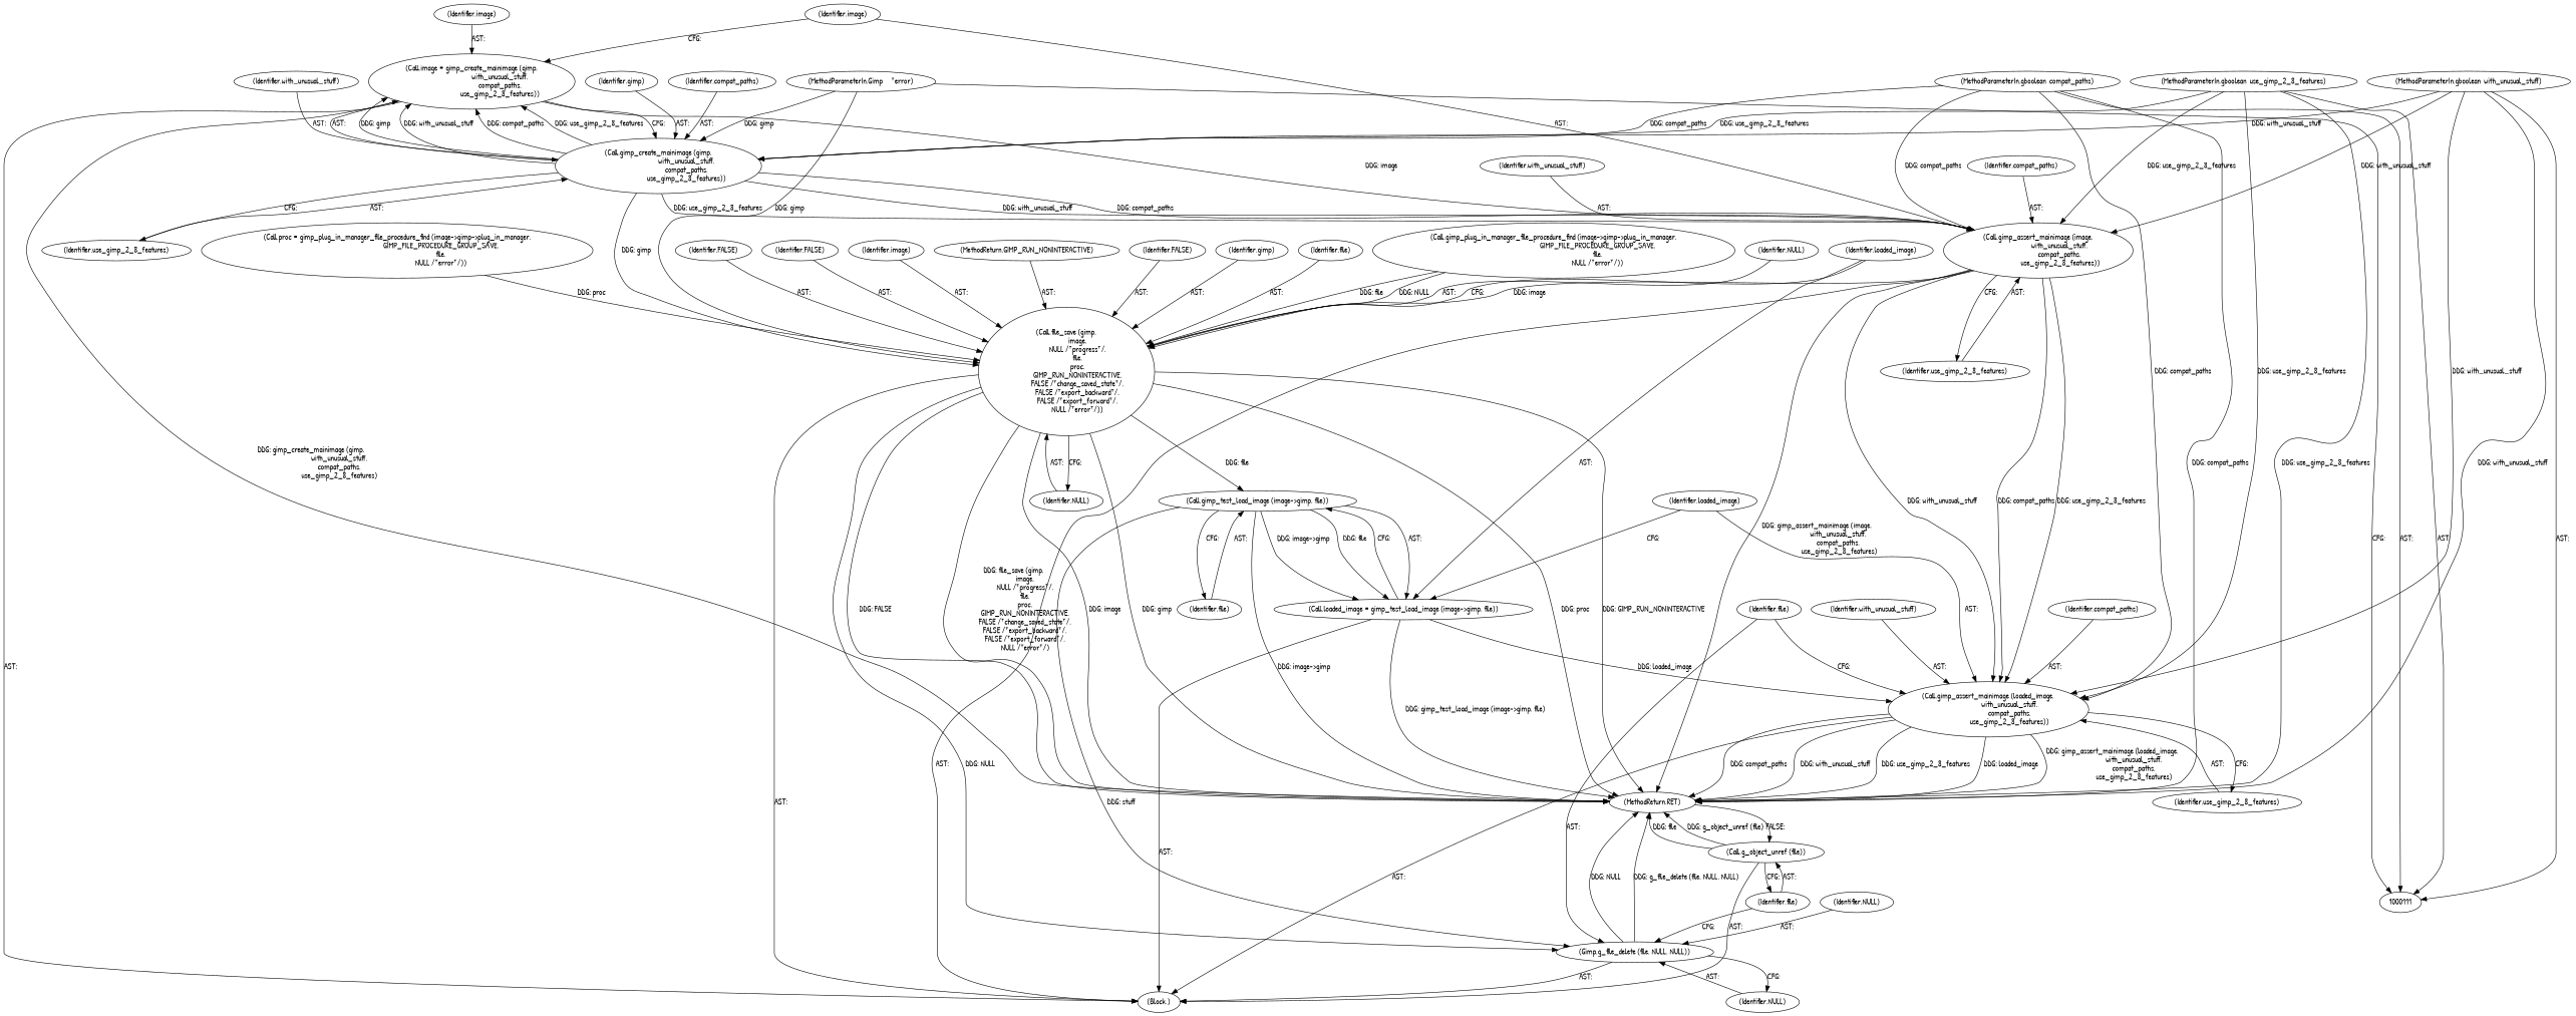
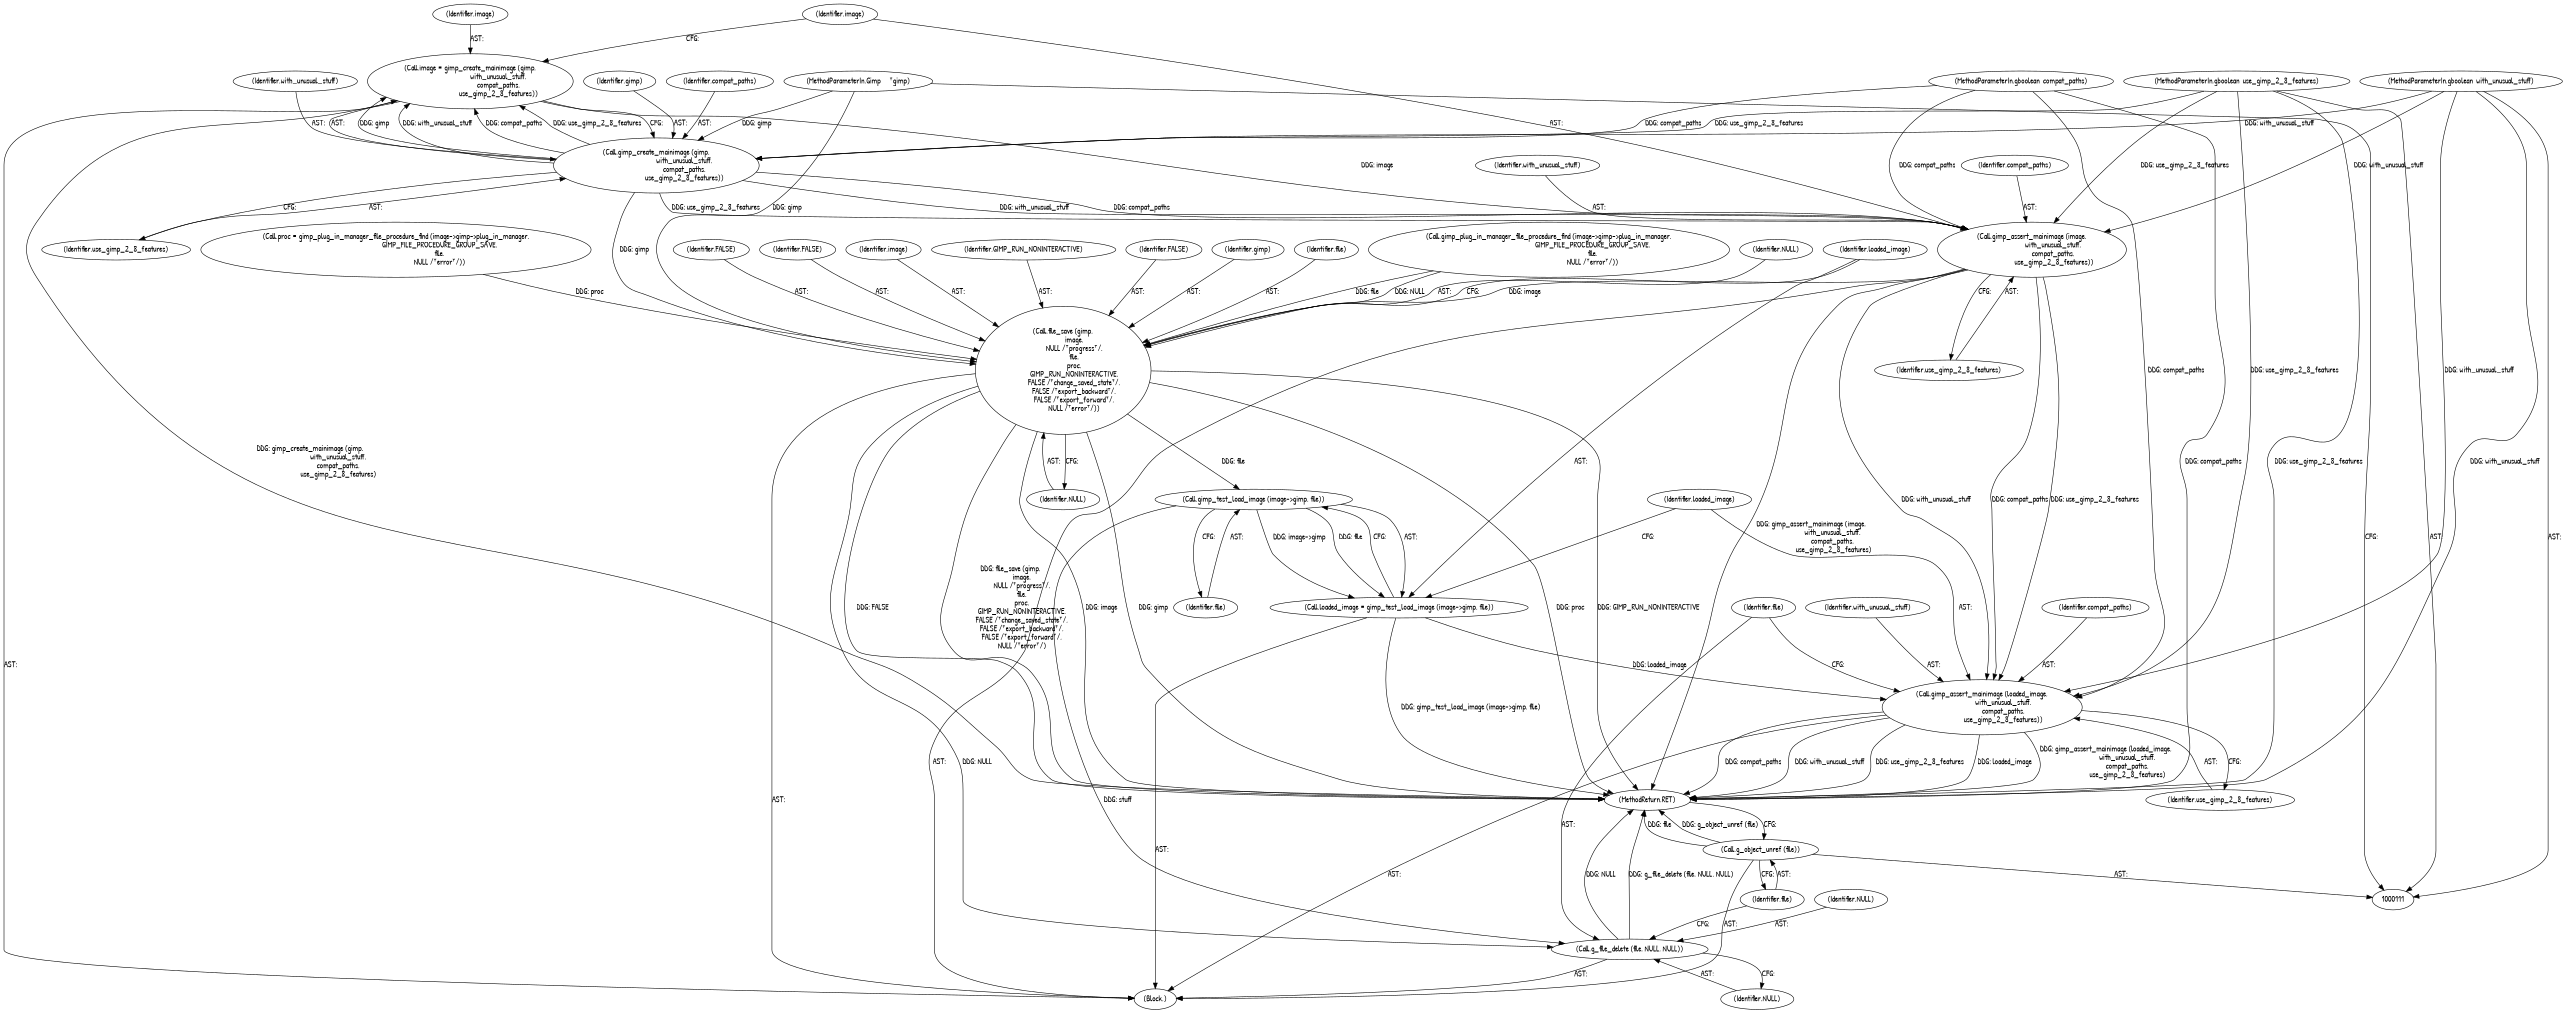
  digraph {
    fontname="Patrick Hand"
    node [fontname="Patrick Hand"]
    edge [fontname="Patrick Hand"]
    n1 [label="(Call,image = gimp_create_mainimage (gimp,\n                                 with_unusual_stuff,\n                                 compat_paths,\n                                 use_gimp_2_8_features))"]
    n2 [label="(Call,gimp_create_mainimage (gimp,\n                                 with_unusual_stuff,\n                                 compat_paths,\n                                 use_gimp_2_8_features))"]
    n3 [label="(Call,gimp_assert_mainimage (image,\n                         with_unusual_stuff,\n                         compat_paths,\n                          use_gimp_2_8_features))"]
    n4 [label="(Block,)"]
    n5 [label="(MethodReturn,RET)"]
    n6 [label="(Call,file_save (gimp,\n             image,\n             NULL /*progress*/,\n             file,\n             proc,\n             GIMP_RUN_NONINTERACTIVE,\n             FALSE /*change_saved_state*/,\n             FALSE /*export_backward*/,\n             FALSE /*export_forward*/,\n             NULL /*error*/))"]
    n7 [label="(Identifier,use_gimp_2_8_features)"]
    n8 [label="(Call,gimp_assert_mainimage (loaded_image,\n                         with_unusual_stuff,\n                         compat_paths,\n                         use_gimp_2_8_features))"]
    n9 [label="(Identifier,use_gimp_2_8_features)"]
    n10 [label="(Call,g_object_unref (file))"]
    n11 [label="(Call,gimp_test_load_image (image->gimp, file))"]
-   n12 [label="(Gimp,g_file_delete (file, NULL, NULL))"]
+   n12 [label="(Call,g_file_delete (file, NULL, NULL))"]
    n13 [label="(Identifier,NULL)"]
-   n14 [label="(MethodParameterIn,Gimp     *error)"]
+   n14 [label="(MethodParameterIn,Gimp     *gimp)"]
    1000111
    n16 [label="(MethodParameterIn,gboolean  with_unusual_stuff)"]
    n17 [label="(Identifier,use_gimp_2_8_features)"]
    n18 [label="(MethodParameterIn,gboolean  compat_paths)"]
    n19 [label="(MethodParameterIn,gboolean  use_gimp_2_8_features)"]
    n20 [label="(Call,loaded_image = gimp_test_load_image (image->gimp, file))"]
    n21 [label="(Identifier,file)"]
    n22 [label="(Identifier,NULL)"]
    n23 [label="(Identifier,file)"]
    n24 [label="(Call,gimp_plug_in_manager_file_procedure_find (image->gimp->plug_in_manager,\n                                                   GIMP_FILE_PROCEDURE_GROUP_SAVE,\n                                                   file,\n                                                   NULL /*error*/))"]
    n25 [label="(Identifier,file)"]
    n26 [label="(Identifier,NULL)"]
    n27 [label="(Call,proc = gimp_plug_in_manager_file_procedure_find (image->gimp->plug_in_manager,\n                                                   GIMP_FILE_PROCEDURE_GROUP_SAVE,\n                                                   file,\n                                                   NULL /*error*/))"]
    n28 [label="(Identifier,FALSE)"]
    n29 [label="(Identifier,with_unusual_stuff)"]
    n30 [label="(Identifier,FALSE)"]
    n31 [label="(Identifier,image)"]
    n32 [label="(Identifier,gimp)"]
-   n33 [label="(MethodReturn,GIMP_RUN_NONINTERACTIVE)"]
+   n33 [label="(Identifier,GIMP_RUN_NONINTERACTIVE)"]
    n34 [label="(Identifier,compat_paths)"]
    n35 [label="(Identifier,FALSE)"]
    n36 [label="(Identifier,NULL)"]
    n37 [label="(Identifier,with_unusual_stuff)"]
    n38 [label="(Identifier,compat_paths)"]
    n39 [label="(Identifier,loaded_image)"]
    n40 [label="(Identifier,loaded_image)"]
    n41 [label="(Identifier,image)"]
    n42 [label="(Identifier,with_unusual_stuff)"]
    n43 [label="(Identifier,gimp)"]
    n44 [label="(Identifier,file)"]
    n45 [label="(Identifier,compat_paths)"]
    n46 [label="(Identifier,image)"]
    n1 -> n2 [label="CFG: "]
    n1 -> n3 [label="DDG: image"]
    n1 -> n4 [label="AST: "]
    n1 -> n5 [label="DDG: gimp_create_mainimage (gimp,\n                                 with_unusual_stuff,\n                                 compat_paths,\n                                 use_gimp_2_8_features)"]
    n2 -> n1 [label="AST: "]
    n2 -> n1 [label="DDG: gimp"]
    n2 -> n1 [label="DDG: with_unusual_stuff"]
    n2 -> n1 [label="DDG: compat_paths"]
    n2 -> n1 [label="DDG: use_gimp_2_8_features"]
    n2 -> n3 [label="DDG: with_unusual_stuff"]
    n2 -> n3 [label="DDG: compat_paths"]
    n2 -> n3 [label="DDG: use_gimp_2_8_features"]
    n2 -> n6 [label="DDG: gimp"]
    n2 -> n7 [label="CFG: "]
    n3 -> n4 [label="AST: "]
    n3 -> n5 [label="DDG: gimp_assert_mainimage (image,\n                         with_unusual_stuff,\n                         compat_paths,\n                          use_gimp_2_8_features)"]
    n3 -> n6 [label="DDG: image"]
    n3 -> n8 [label="DDG: with_unusual_stuff"]
    n3 -> n8 [label="DDG: compat_paths"]
    n3 -> n8 [label="DDG: use_gimp_2_8_features"]
    n3 -> n9 [label="CFG: "]
-   n5 -> n10 [label="FALSE: "]
+   n5 -> n10 [label="CFG: "]
    n6 -> n4 [label="AST: "]
    n6 -> n5 [label="DDG: FALSE"]
    n6 -> n5 [label="DDG: file_save (gimp,\n             image,\n             NULL /*progress*/,\n             file,\n             proc,\n             GIMP_RUN_NONINTERACTIVE,\n             FALSE /*change_saved_state*/,\n             FALSE /*export_backward*/,\n             FALSE /*export_forward*/,\n             NULL /*error*/)"]
    n6 -> n5 [label="DDG: image"]
    n6 -> n5 [label="DDG: gimp"]
    n6 -> n5 [label="DDG: proc"]
    n6 -> n5 [label="DDG: GIMP_RUN_NONINTERACTIVE"]
    n6 -> n11 [label="DDG: file"]
    n6 -> n12 [label="DDG: NULL"]
    n6 -> n13 [label="CFG: "]
    n7 -> n2 [label="AST: "]
    n8 -> n4 [label="AST: "]
    n8 -> n5 [label="DDG: loaded_image"]
    n8 -> n5 [label="DDG: gimp_assert_mainimage (loaded_image,\n                         with_unusual_stuff,\n                         compat_paths,\n                         use_gimp_2_8_features)"]
    n8 -> n5 [label="DDG: compat_paths"]
    n8 -> n5 [label="DDG: with_unusual_stuff"]
    n8 -> n5 [label="DDG: use_gimp_2_8_features"]
    n8 -> n17 [label="CFG: "]
    n9 -> n3 [label="AST: "]
    n10 -> n4 [label="AST: "]
    n10 -> n5 [label="DDG: file"]
    n10 -> n5 [label="DDG: g_object_unref (file)"]
    n10 -> n23 [label="CFG: "]
-   n11 -> n5 [label="DDG: image->gimp"]
    n11 -> n12 [label="DDG: stuff"]
    n11 -> n20 [label="AST: "]
    n11 -> n20 [label="DDG: image->gimp"]
    n11 -> n20 [label="DDG: file"]
    n11 -> n21 [label="CFG: "]
    n12 -> n4 [label="AST: "]
    n12 -> n5 [label="DDG: NULL"]
    n12 -> n5 [label="DDG: g_file_delete (file, NULL, NULL)"]
    n12 -> n22 [label="CFG: "]
    n13 -> n6 [label="AST: "]
    n14 -> n2 [label="DDG: gimp"]
    n14 -> n6 [label="DDG: gimp"]
    n14 -> 1000111 [label="CFG: "]
    n16 -> n2 [label="DDG: with_unusual_stuff"]
    n16 -> n3 [label="DDG: with_unusual_stuff"]
    n16 -> n5 [label="DDG: with_unusual_stuff"]
    n16 -> n8 [label="DDG: with_unusual_stuff"]
    n16 -> 1000111 [label="AST: "]
    n17 -> n8 [label="AST: "]
    n18 -> n2 [label="DDG: compat_paths"]
    n18 -> n3 [label="DDG: compat_paths"]
    n18 -> n5 [label="DDG: compat_paths"]
    n18 -> n8 [label="DDG: compat_paths"]
-   n18 -> 1000111 [label="AST: "]
+   n10 -> 1000111 [label="AST: "]
    n19 -> n2 [label="DDG: use_gimp_2_8_features"]
    n19 -> n3 [label="DDG: use_gimp_2_8_features"]
    n19 -> n5 [label="DDG: use_gimp_2_8_features"]
    n19 -> n8 [label="DDG: use_gimp_2_8_features"]
    n19 -> 1000111 [label="AST: "]
    n20 -> n4 [label="AST: "]
    n20 -> n5 [label="DDG: gimp_test_load_image (image->gimp, file)"]
    n20 -> n8 [label="DDG: loaded_image"]
    n20 -> n11 [label="CFG: "]
    n21 -> n11 [label="AST: "]
    n22 -> n12 [label="AST: "]
    n23 -> n10 [label="AST: "]
    n23 -> n12 [label="CFG: "]
    n24 -> n6 [label="DDG: NULL"]
    n24 -> n6 [label="DDG: file"]
    n25 -> n8 [label="CFG: "]
    n25 -> n12 [label="AST: "]
    n26 -> n6 [label="AST: "]
    n27 -> n6 [label="DDG: proc"]
    n28 -> n6 [label="AST: "]
    n29 -> n2 [label="AST: "]
    n30 -> n6 [label="AST: "]
    n31 -> n6 [label="AST: "]
    n32 -> n2 [label="AST: "]
    n33 -> n6 [label="AST: "]
    n34 -> n2 [label="AST: "]
    n35 -> n6 [label="AST: "]
    n36 -> n12 [label="AST: "]
    n37 -> n3 [label="AST: "]
    n38 -> n3 [label="AST: "]
    n39 -> n8 [label="AST: "]
    n39 -> n20 [label="CFG: "]
    n40 -> n6 [label="CFG: "]
    n40 -> n20 [label="AST: "]
    n41 -> n1 [label="AST: "]
    n42 -> n8 [label="AST: "]
    n43 -> n6 [label="AST: "]
    n44 -> n6 [label="AST: "]
    n45 -> n8 [label="AST: "]
    n46 -> n1 [label="CFG: "]
    n46 -> n3 [label="AST: "]
  }
